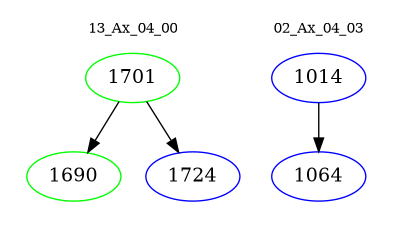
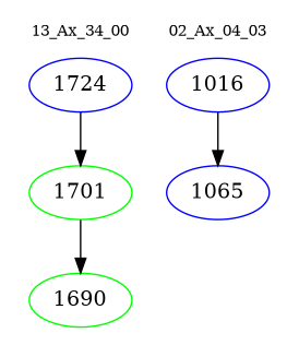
  digraph {
    node [color=blue]
    edge [color=black]
    n1 [color=green label=1701]
    n2 [color=green label=1690]
    n3 [label=1724]
-   n4 [label=1014]
-   n5 [label=1064]
+   n4 [label=1016]
+   n5 [label=1065]
    subgraph cluster_1 {
      color=white
      fontsize=10
-     label="13_Ax_04_00"
+     label="13_Ax_34_00"
      n1
      n2
      n3
    }
    subgraph cluster_2 {
      color=white
      fontsize=10
      label="02_Ax_04_03"
      n4
      n5
    }
    n1 -> n2
-   n1 -> n3
+   n3 -> n1
    n4 -> n5
  }
